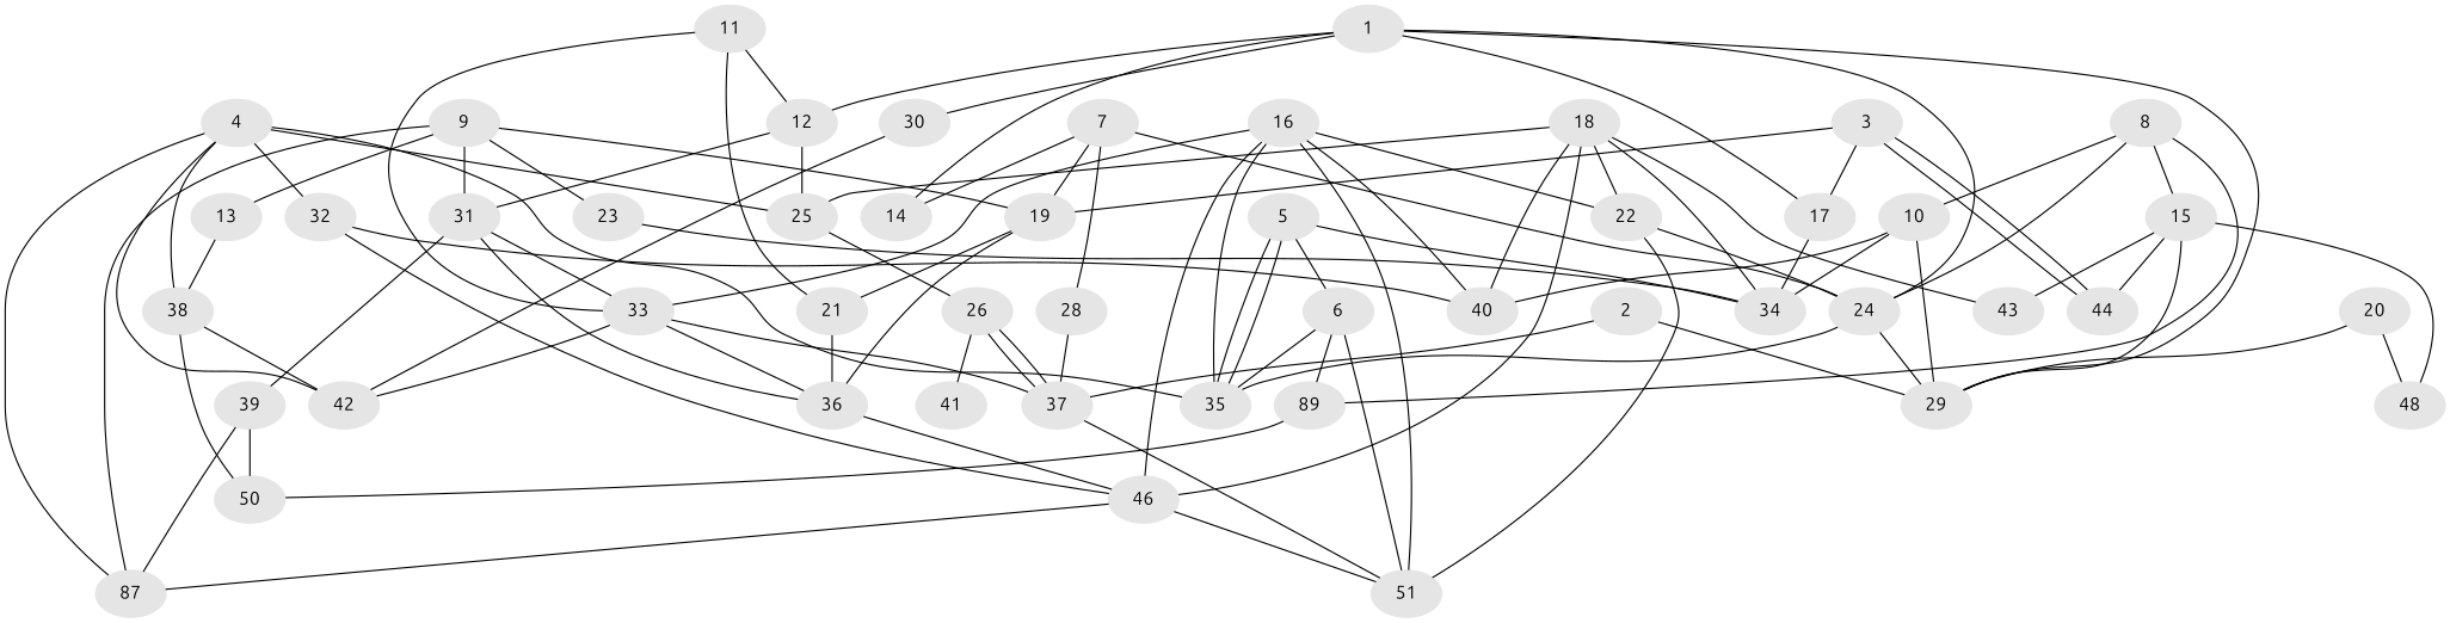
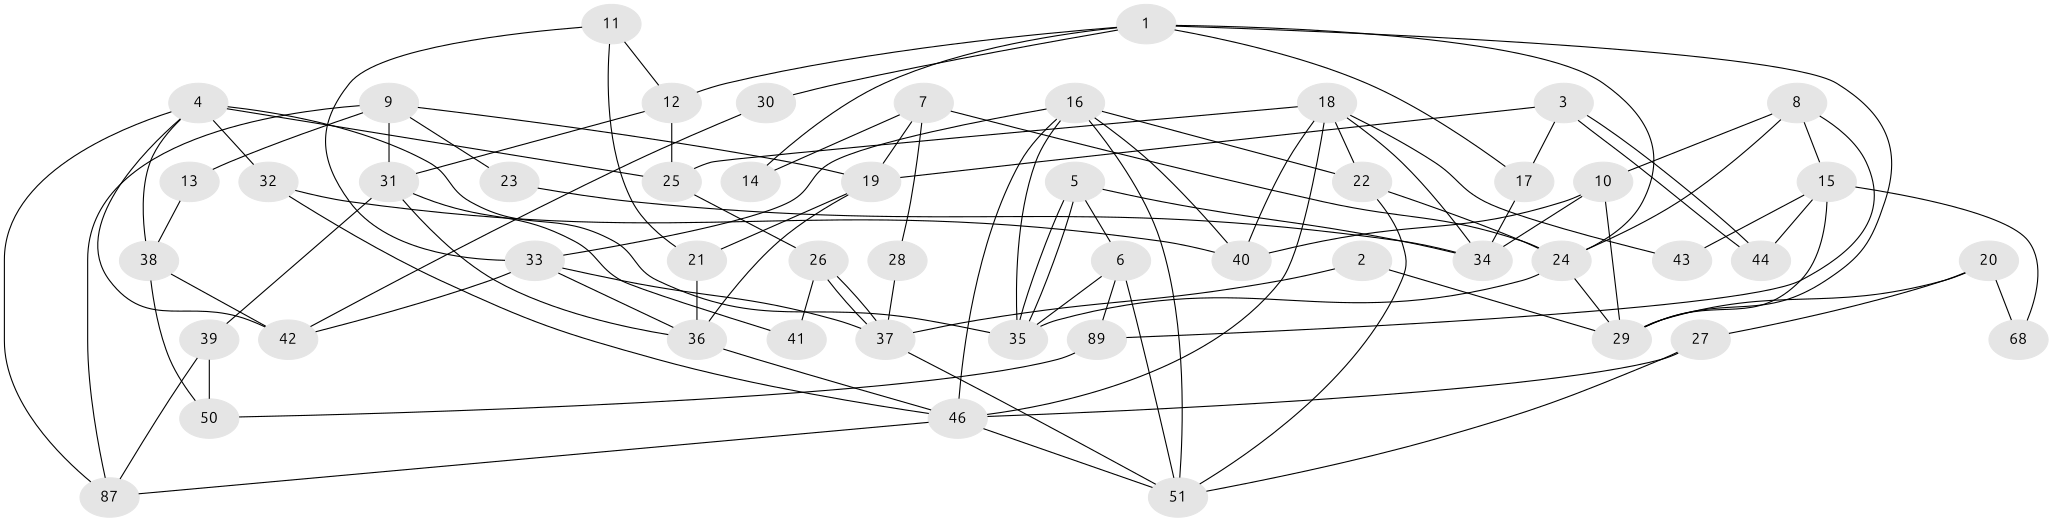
  graph {
    fontname=Ubuntu
    node [color=gray90 fontname=Ubuntu style=filled]
    edge [fontname=Ubuntu]
    1
    12
    14
    17
    24
    29
    30
    25
    31
    34
    35
    42
    2
    37
    51
    3
    19
    44
    21
    36
    4
    32
    38
    n24 [label=87]
    26
    40
    46
    50
    5
    6
    n31 [label=89]
    7
    28
    8
    10
    15
    43
-   48
+   48 [label=68]
    9
    13
    23
    41
    39
    11
    33
    16
    22
    18
    20
+   27
    1 -- 12
    1 -- 14
    1 -- 17
    1 -- 24
    1 -- 29
    1 -- 30
    12 -- 25
    12 -- 31
    17 -- 34
    24 -- 29
    24 -- 35
    30 -- 42
    25 -- 26
    31 -- 36
-   31 -- 33
+   31 -- 41
    31 -- 39
    2 -- 29
    2 -- 37
    37 -- 51
    3 -- 17
    3 -- 19
    3 -- 44
    3 -- 44
    19 -- 21
    19 -- 36
    21 -- 36
    36 -- 46
    4 -- 25
    4 -- 35
    4 -- 42
    4 -- 32
    4 -- 38
    4 -- n24
    32 -- 40
    32 -- 46
    38 -- 42
    38 -- 50
    26 -- 37
    26 -- 37
    26 -- 41
    46 -- 51
    46 -- n24
    5 -- 34
    5 -- 35
    5 -- 35
    5 -- 6
    6 -- 35
    6 -- 51
    6 -- n31
    n31 -- 50
    7 -- 14
    7 -- 24
    7 -- 19
    7 -- 28
    28 -- 37
    8 -- 24
    8 -- n31
    8 -- 10
    8 -- 15
    10 -- 29
    10 -- 34
    10 -- 40
    15 -- 29
    15 -- 44
    15 -- 43
    15 -- 48
    9 -- 31
    9 -- 19
    9 -- n24
    9 -- 13
    9 -- 23
    13 -- 38
    23 -- 34
    39 -- n24
    39 -- 50
    11 -- 12
    11 -- 21
    11 -- 33
    33 -- 42
    33 -- 37
    33 -- 36
    16 -- 35
    16 -- 51
    16 -- 40
    16 -- 46
    16 -- 33
    16 -- 22
    22 -- 24
    22 -- 51
    18 -- 25
    18 -- 34
    18 -- 40
    18 -- 46
    18 -- 43
    18 -- 22
    20 -- 29
    20 -- 48
+   20 -- 27
+   27 -- 51
+   27 -- 46
  }
